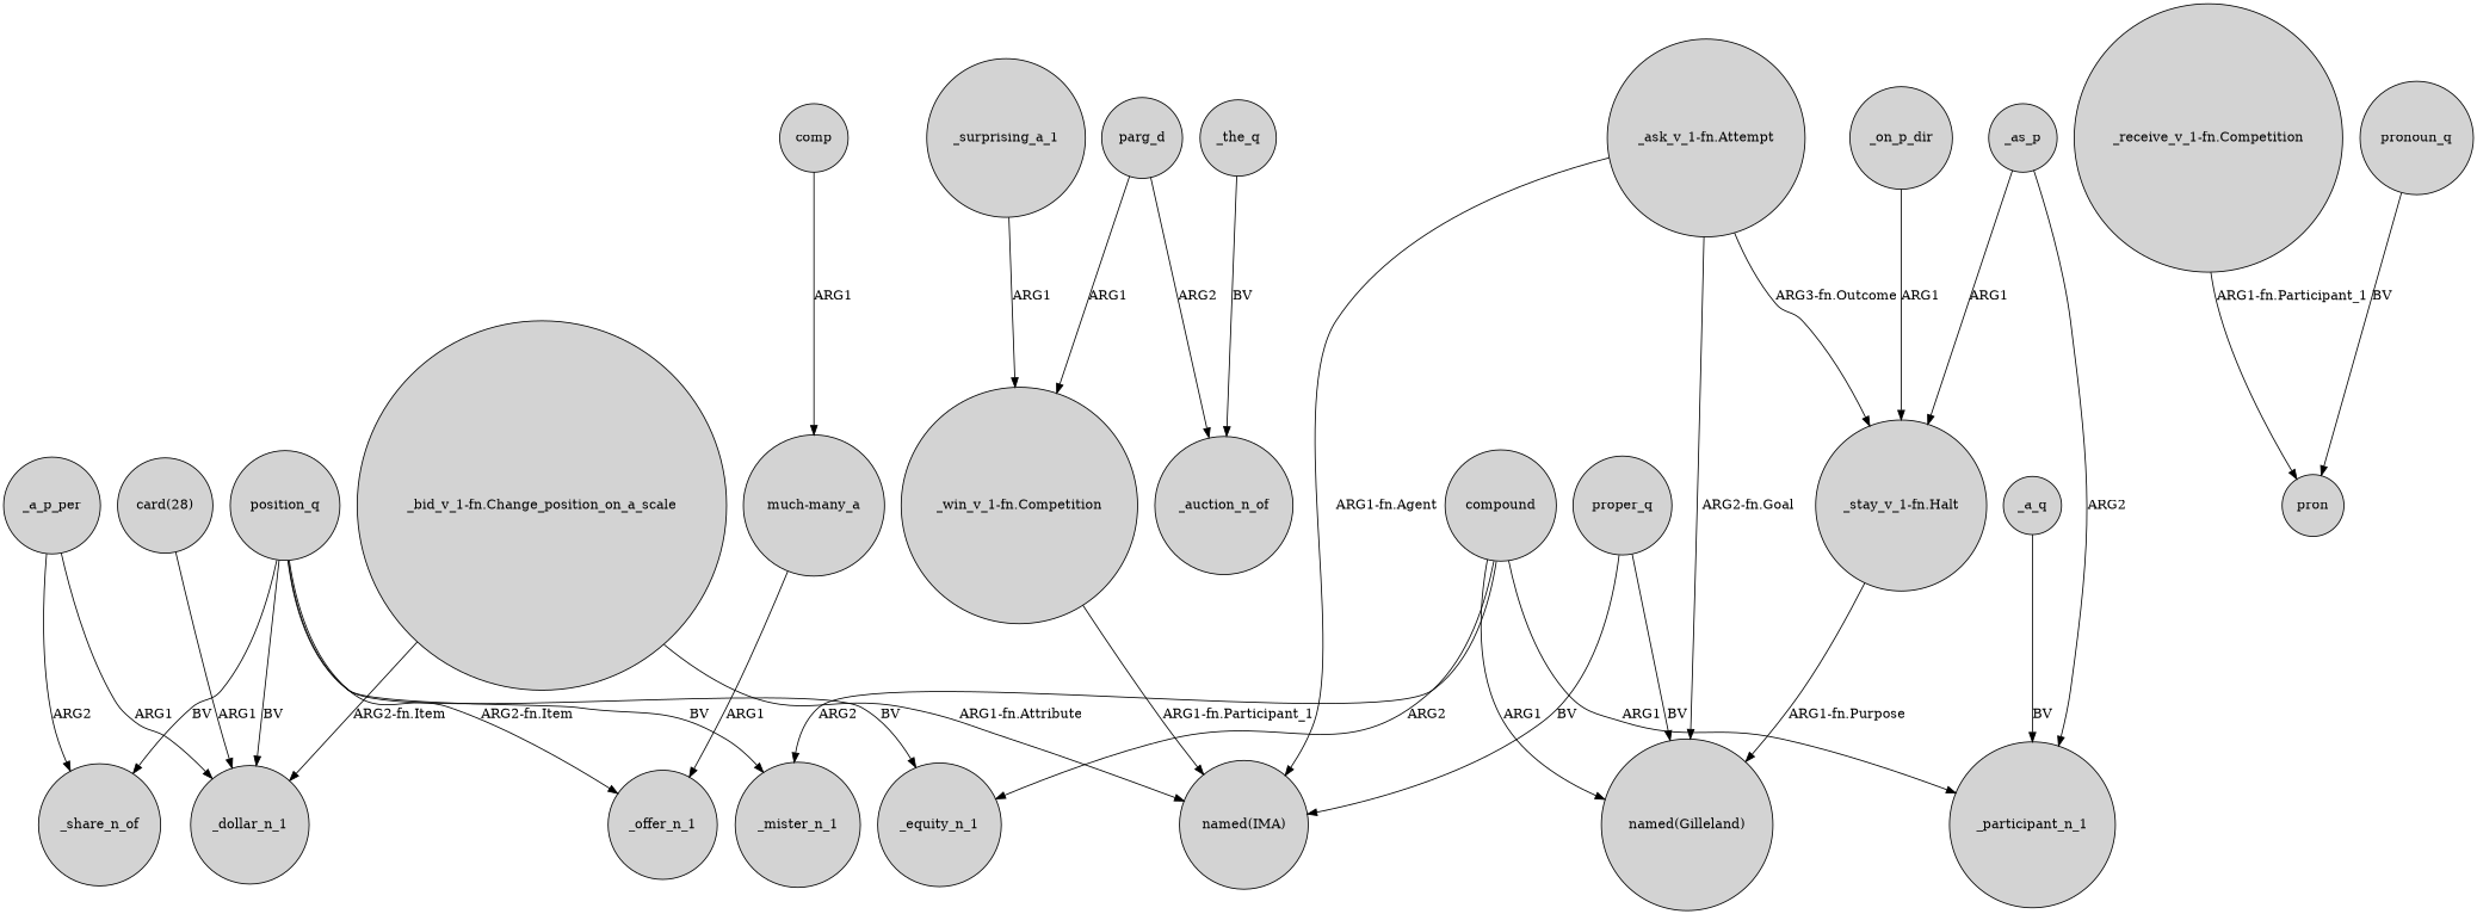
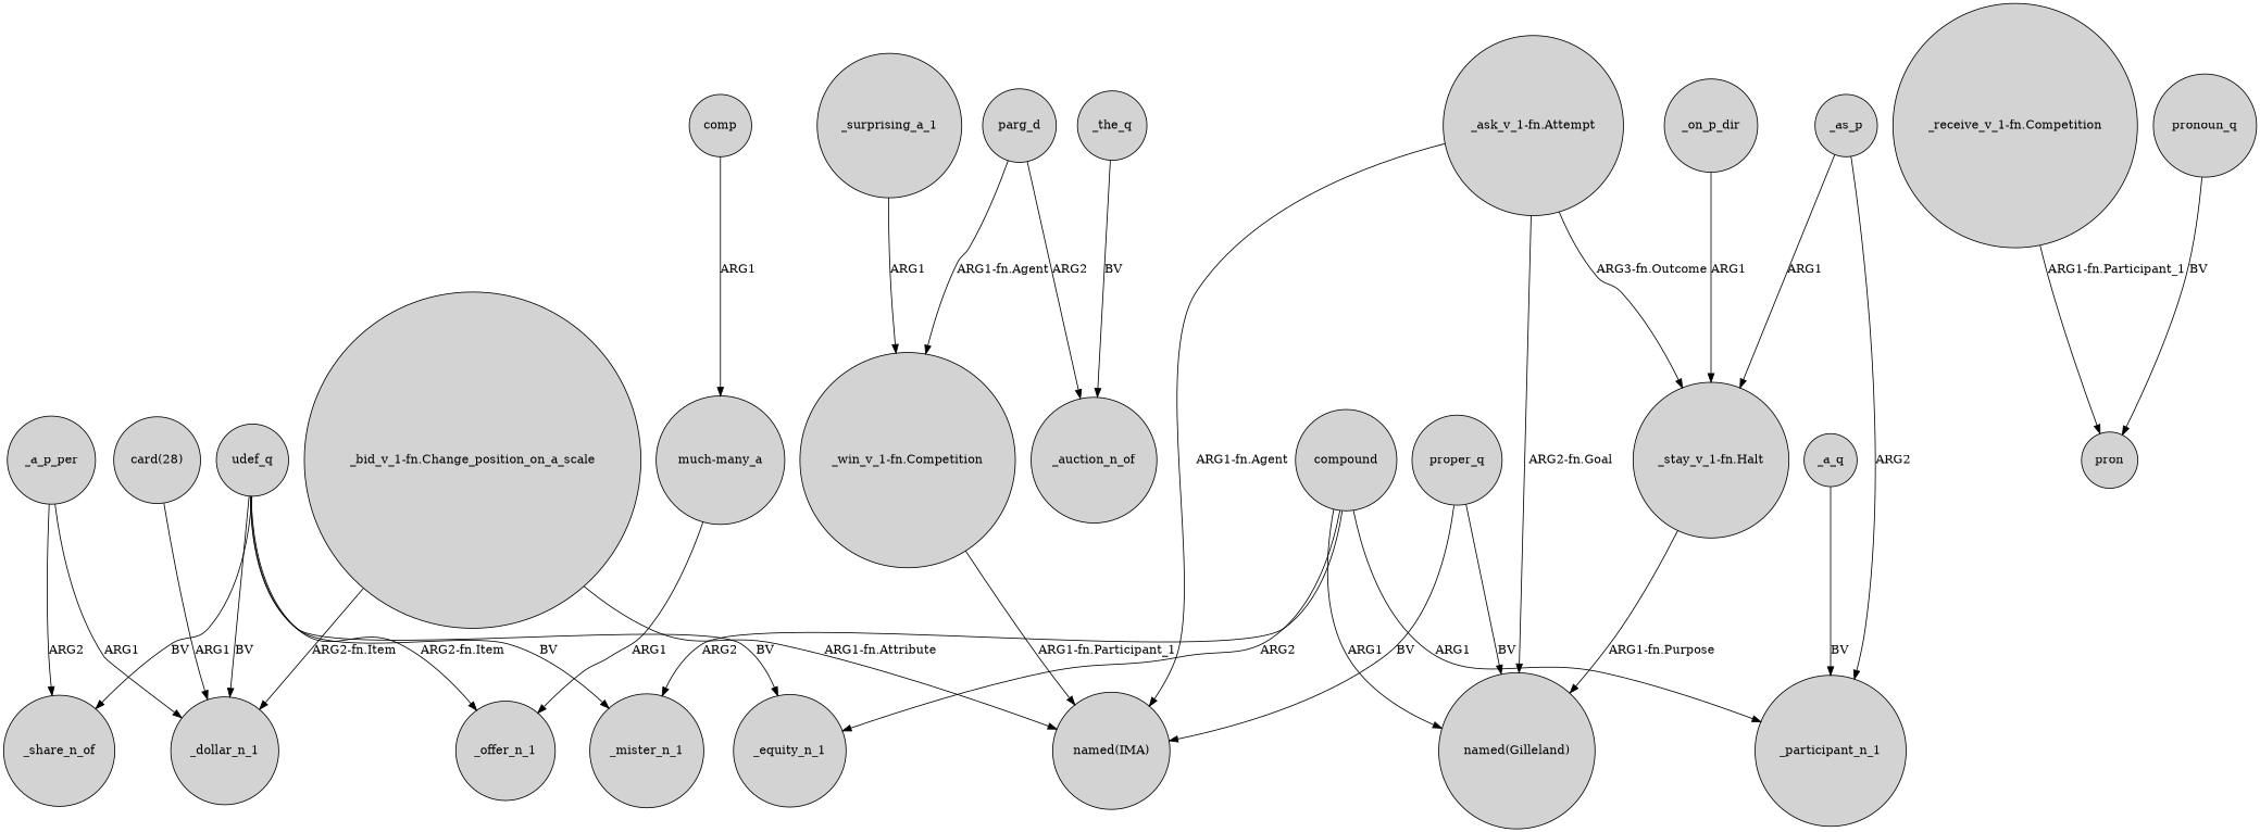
  digraph {
    node [shape=circle style=filled]
    compound
    _mister_n_1
    _participant_n_1
    "named(Gilleland)"
    _equity_n_1
    _a_q
    "_win_v_1-fn.Competition"
    "named(IMA)"
    proper_q
-   udef_q [label=position_q]
+   udef_q
    _dollar_n_1
    _offer_n_1
    _share_n_of
    "card(28)"
    _as_p
    "_stay_v_1-fn.Halt"
    "_receive_v_1-fn.Competition"
    pron
    parg_d
    _auction_n_of
    "much-many_a"
    pronoun_q
    comp
    _a_p_per
    "_bid_v_1-fn.Change_position_on_a_scale"
    "_ask_v_1-fn.Attempt"
    _the_q
    _on_p_dir
    _surprising_a_1
    compound -> _mister_n_1 [label=ARG2]
    compound -> _participant_n_1 [label=ARG1]
    compound -> "named(Gilleland)" [label=ARG1]
    compound -> _equity_n_1 [label=ARG2]
    _a_q -> _participant_n_1 [label=BV]
    "_win_v_1-fn.Competition" -> "named(IMA)" [label="ARG1-fn.Participant_1"]
    proper_q -> "named(Gilleland)" [label=BV]
    proper_q -> "named(IMA)" [label=BV]
    udef_q -> _mister_n_1 [label=BV]
    udef_q -> _equity_n_1 [label=BV]
    udef_q -> _dollar_n_1 [label=BV]
    udef_q -> _offer_n_1 [label="ARG2-fn.Item"]
    udef_q -> _share_n_of [label=BV]
    "card(28)" -> _dollar_n_1 [label=ARG1]
    _as_p -> _participant_n_1 [label=ARG2]
    _as_p -> "_stay_v_1-fn.Halt" [label=ARG1]
    "_stay_v_1-fn.Halt" -> "named(Gilleland)" [label="ARG1-fn.Purpose"]
    "_receive_v_1-fn.Competition" -> pron [label="ARG1-fn.Participant_1"]
-   parg_d -> "_win_v_1-fn.Competition" [label=ARG1]
+   parg_d -> "_win_v_1-fn.Competition" [label="ARG1-fn.Agent"]
    parg_d -> _auction_n_of [label=ARG2]
    "much-many_a" -> _offer_n_1 [label=ARG1]
    pronoun_q -> pron [label=BV]
    comp -> "much-many_a" [label=ARG1]
    _a_p_per -> _dollar_n_1 [label=ARG1]
    _a_p_per -> _share_n_of [label=ARG2]
    "_bid_v_1-fn.Change_position_on_a_scale" -> "named(IMA)" [label="ARG1-fn.Attribute"]
    "_bid_v_1-fn.Change_position_on_a_scale" -> _dollar_n_1 [label="ARG2-fn.Item"]
    "_ask_v_1-fn.Attempt" -> "named(Gilleland)" [label="ARG2-fn.Goal"]
    "_ask_v_1-fn.Attempt" -> "named(IMA)" [label="ARG1-fn.Agent"]
    "_ask_v_1-fn.Attempt" -> "_stay_v_1-fn.Halt" [label="ARG3-fn.Outcome"]
    _the_q -> _auction_n_of [label=BV]
    _on_p_dir -> "_stay_v_1-fn.Halt" [label=ARG1]
    _surprising_a_1 -> "_win_v_1-fn.Competition" [label=ARG1]
  }
